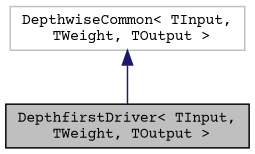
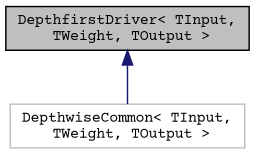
  digraph {
    fontname="Courier Prime"
    node [fontname="Courier Prime" fontsize=10 shape=record style=filled]
    n1 [color=black fillcolor=grey75 fontcolor=black height=0.2 label="DepthfirstDriver\< TInput,\l TWeight, TOutput \>" width=0.4]
    n2 [color=grey75 fillcolor=white height=0.2 label="DepthwiseCommon\< TInput,\l TWeight, TOutput \>" width=0.4]
-   n2 -> n1 [color=midnightblue dir=back fontname="Courier Prime" fontsize=10 labelfontname=Helvetica labelfontsize=10 style=solid]
+   n1 -> n2 [color=midnightblue dir=back fontname="Courier Prime" fontsize=10 labelfontname=Helvetica labelfontsize=10 style=solid]
  }
